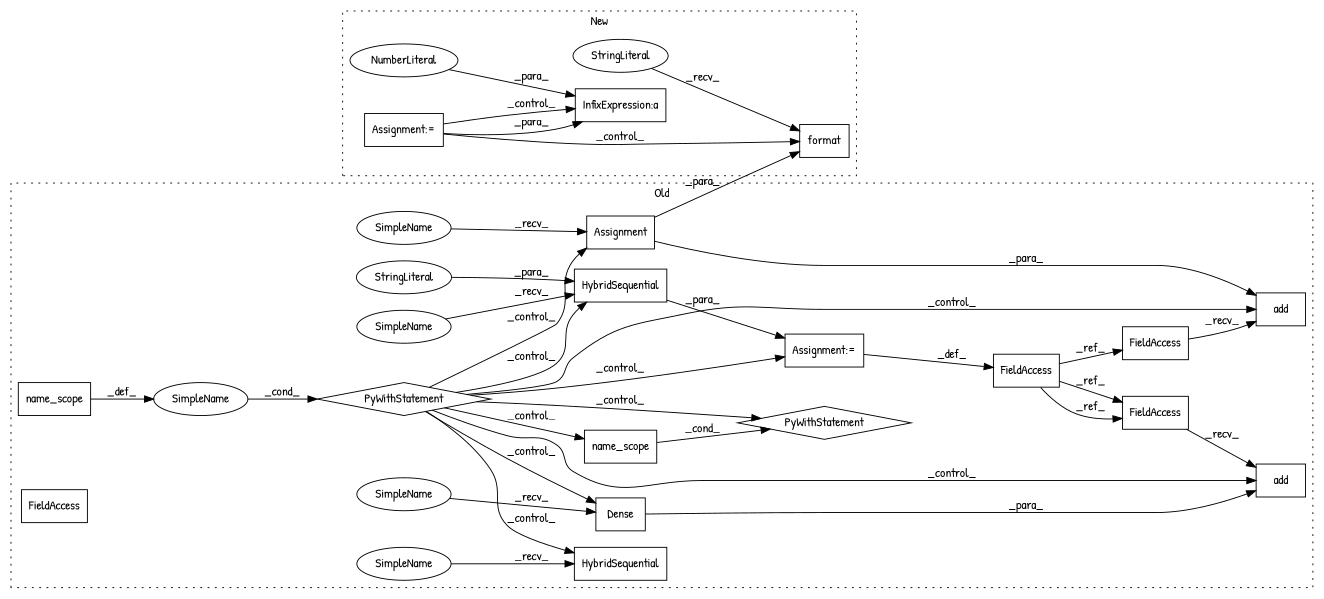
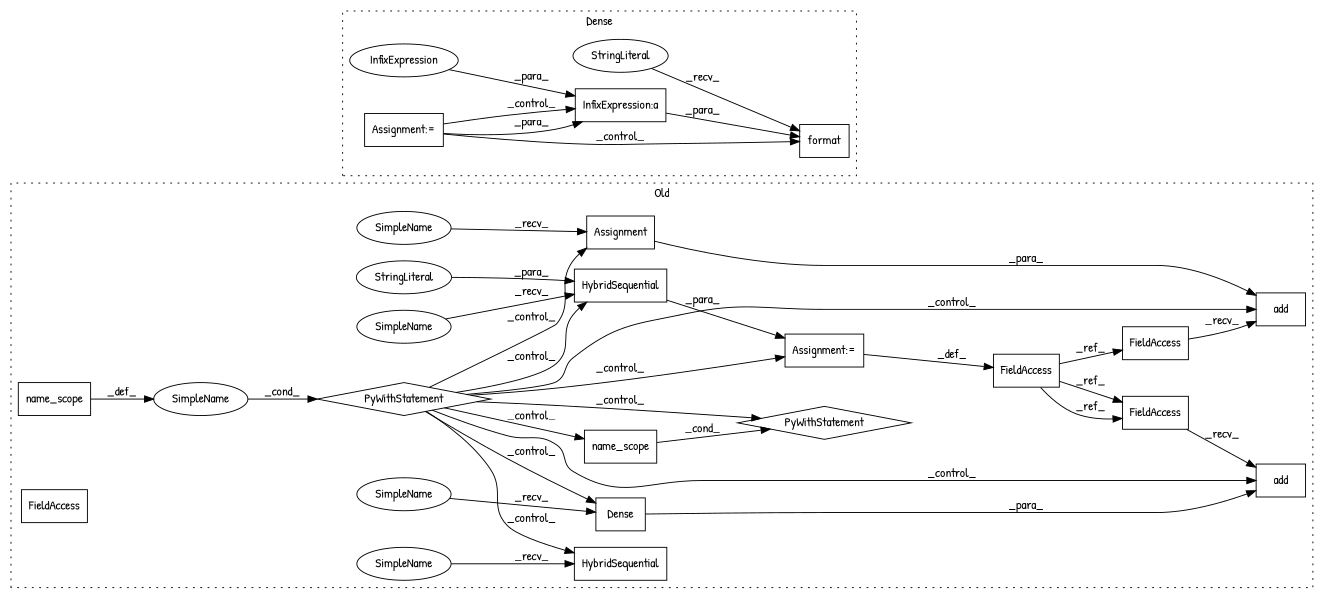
  digraph {
    fontname="Patrick Hand"
    rankdir=LR
    node [a=32 fontname="Patrick Hand" l=2 s=5458 shape=box]
    edge [fontname="Patrick Hand"]
    n1 [l="7,1" label=format s="4906,4918"]
    n2 [a=45 l=8 label=StringLiteral s=4897 shape=ellipse]
    n3 [a=27 l=3 label="InfixExpression:a" s=4914]
-   n4 [a=34 l=1 label=NumberLiteral s=4917 shape=ellipse]
+   n4 [a=34 l=1 label=InfixExpression s=4917 shape=ellipse]
    n5 [a=7 l="69,2" label="Assignment:=" s="4639,4756"]
    n6 [l="6,1" label=Dense s="5477,5502"]
    n7 [l="4,1" label=add s="5470,5503"]
    n8 [l="17,1" label=HybridSequential s="5393,5412"]
    n9 [l="4,1" label=add s="5433,5449"]
    n10 [a=45 label=StringLiteral s=5410 shape=ellipse]
    n11 [l="17,1" label=HybridSequential s="4522,4541"]
    n12 [a=22 l=11 label=FieldAccess s=5378]
    n13 [l=9 label=Assignment s=5440]
    n14 [a=104 l="10,2" label=PyWithStatement s="4468,4495" shape=diamond]
    n15 [a=42 label=SimpleName shape=ellipse l="" s=""]
    n16 [a=104 l="10,2" label=PyWithStatement s="4879,4907" shape=diamond]
    n17 [l=12 label=name_scope s=4895]
    n18 [a=7 l=1 label="Assignment:=" s=5389]
    n19 [l=12 label=name_scope s=4483]
    n20 [a=22 l=11 label=FieldAccess]
    n21 [a=22 l=11 label=FieldAccess s=5421]
    n22 [a=22 l=11 label=FieldAccess]
    n23 [a=42 label=SimpleName s=5390 shape=ellipse]
    n24 [a=42 label=SimpleName s=5437 shape=ellipse]
    n25 [a=42 label=SimpleName s=5474 shape=ellipse]
    n26 [a=42 label=SimpleName s=4519 shape=ellipse]
    subgraph cluster_1 {
-     label=New
+     label=Dense
      style=dotted
      n1
      n2
      n3
      n4
      n5
    }
    subgraph cluster_2 {
      label=Old
      style=dotted
      n6
      n7
      n8
      n9
      n10
      n11
      n12
      n13
      n14
      n15
      n16
      n17
      n18
      n19
      n20
      n21
      n22
      n23
      n24
      n25
      n26
    }
    n2 -> n1 [label=_recv_]
-   n13 -> n1 [label=_para_]
+   n3 -> n1 [label=_para_]
    n4 -> n3 [label=_para_]
    n5 -> n1 [label=_control_]
    n5 -> n3 [label=_para_]
    n5 -> n3 [label=_control_]
    n6 -> n7 [label=_para_]
    n8 -> n18 [label=_para_]
    n10 -> n8 [label=_para_]
    n12 -> n21 [label=_ref_]
    n12 -> n22 [label=_ref_]
    n12 -> n22 [label=_ref_]
    n13 -> n9 [label=_para_]
    n14 -> n6 [label=_control_]
    n14 -> n7 [label=_control_]
    n14 -> n8 [label=_control_]
    n14 -> n9 [label=_control_]
    n14 -> n11 [label=_control_]
    n14 -> n13 [label=_control_]
    n14 -> n16 [label=_control_]
    n14 -> n17 [label=_control_]
    n14 -> n18 [label=_control_]
    n15 -> n14 [label=_cond_]
    n17 -> n16 [label=_cond_]
    n18 -> n12 [label=_def_]
    n19 -> n15 [label=_def_]
    n21 -> n9 [label=_recv_]
    n22 -> n7 [label=_recv_]
    n23 -> n8 [label=_recv_]
    n24 -> n13 [label=_recv_]
    n25 -> n6 [label=_recv_]
    n26 -> n11 [label=_recv_]
  }
